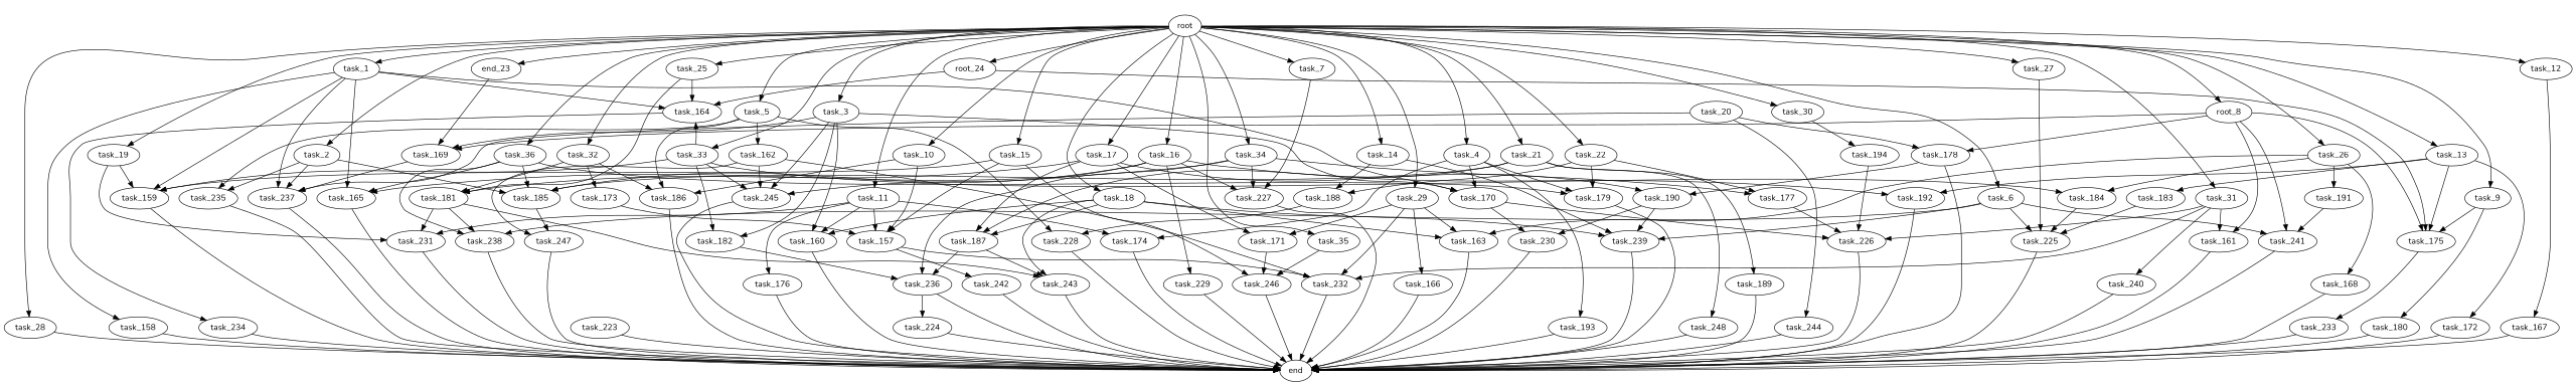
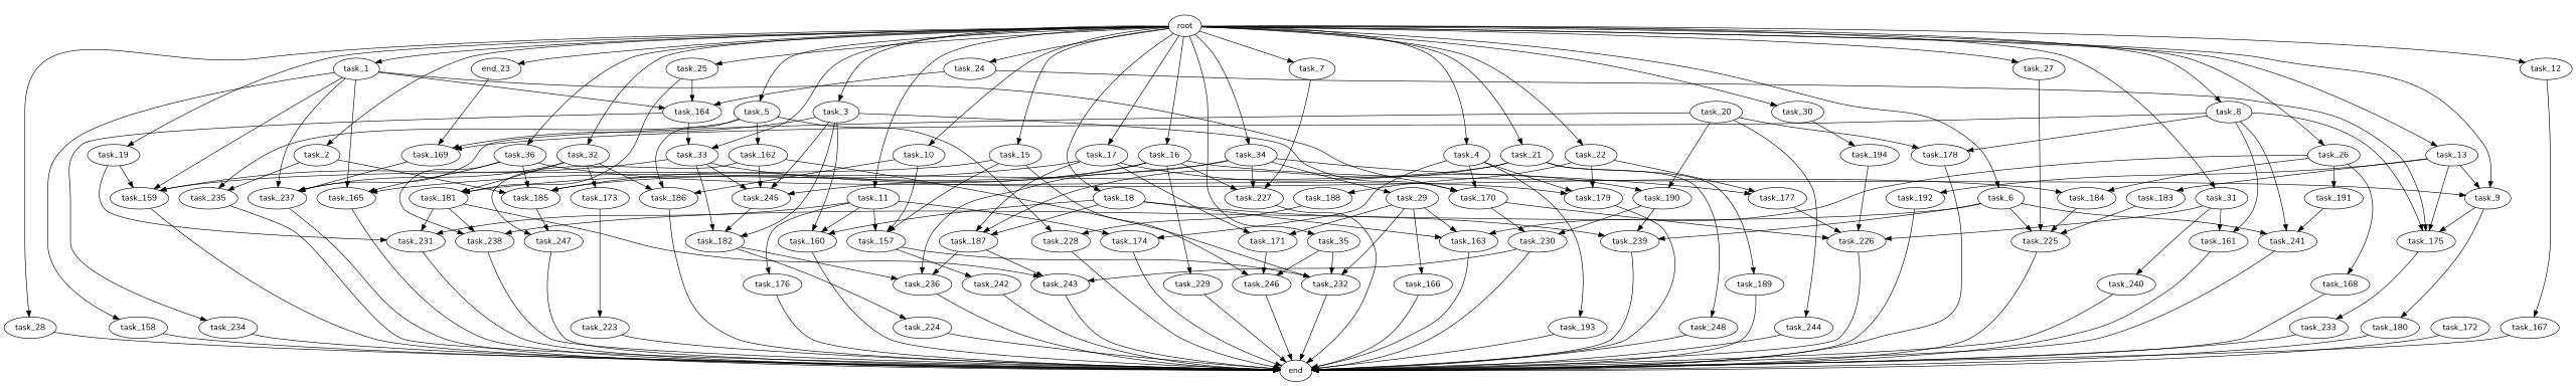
  digraph {
    fontname=Nunito
    node [fontname=Nunito]
    edge [fontname=Nunito]
    root
    task_1
    task_2
    task_3
    task_4
    task_5
    task_6
    task_7
-   task_8 [label=root_8]
+   task_8
    task_9
    task_10
    task_11
    task_12
    task_13
-   task_14
    task_15
    task_16
    task_17
    task_18
    task_19
    task_21
    task_22
    n23 [label=end_23]
-   task_24 [label=root_24]
+   task_24
    task_25
    task_26
    task_27
    task_28
    task_29
    task_30
    task_31
    task_32
    task_33
    task_34
    task_35
    task_36
    task_158
    task_159
    task_164
    task_165
    task_170
    task_237
    task_185
    task_235
    task_160
    task_169
    task_182
    task_245
    task_174
    task_179
    task_193
    task_162
    task_186
    task_228
    task_225
    task_238
    task_239
    task_241
    task_227
    task_161
    task_175
    task_178
    task_180
    task_157
    task_176
    task_231
    task_167
    task_172
    task_183
    task_192
    task_188
    task_246
    task_229
    task_171
    task_181
    task_187
    task_190
    task_163
    task_243
    task_20
    task_244
    task_189
    task_248
    task_177
    task_168
    task_184
    task_191
    end
    task_166
    task_232
    task_194
    task_226
    task_240
    task_173
    task_236
    task_234
    task_230
    task_247
    task_224
    task_233
    task_242
    task_223
    root -> task_1
    root -> task_2
    root -> task_3
    root -> task_4
    root -> task_5
    root -> task_6
    root -> task_7
    root -> task_8
    root -> task_9
    root -> task_10
    root -> task_11
    root -> task_12
    root -> task_13
-   root -> task_14
    root -> task_15
    root -> task_16
    root -> task_17
    root -> task_18
    root -> task_19
    root -> task_21
    root -> task_22
    root -> n23
    root -> task_24
    root -> task_25
    root -> task_26
    root -> task_27
    root -> task_28
-   root -> task_29
+   task_34 -> task_29
    root -> task_30
    root -> task_31
    root -> task_32
    root -> task_33
    root -> task_34
    root -> task_35
    root -> task_36
    task_1 -> task_158
    task_1 -> task_159
    task_1 -> task_164
    task_1 -> task_165
    task_1 -> task_170
    task_1 -> task_237
-   task_2 -> task_237
+   task_32 -> task_237
    task_2 -> task_185
    task_2 -> task_235
    task_3 -> task_170
    task_3 -> task_160
    task_3 -> task_169
    task_3 -> task_182
    task_3 -> task_245
    task_4 -> task_170
    task_4 -> task_174
    task_4 -> task_179
    task_4 -> task_193
    task_5 -> task_235
    task_5 -> task_162
    task_5 -> task_186
    task_5 -> task_228
    task_6 -> task_225
    task_6 -> task_238
    task_6 -> task_239
    task_6 -> task_241
    task_7 -> task_227
    task_8 -> task_169
    task_8 -> task_241
    task_8 -> task_161
    task_8 -> task_175
    task_8 -> task_178
    task_9 -> task_175
    task_9 -> task_180
    task_10 -> task_186
    task_10 -> task_157
    task_11 -> task_160
    task_11 -> task_174
    task_11 -> task_157
    task_11 -> task_176
    task_11 -> task_231
    task_12 -> task_167
    task_13 -> task_175
-   task_13 -> task_172
+   task_13 -> task_9
    task_13 -> task_183
    task_13 -> task_192
-   task_14 -> task_239
-   task_14 -> task_188
    task_15 -> task_159
    task_15 -> task_157
    task_15 -> task_246
    task_16 -> task_185
    task_16 -> task_245
    task_16 -> task_227
-   task_16 -> task_192
+   task_16 -> task_9
    task_16 -> task_229
    task_17 -> task_171
    task_17 -> task_181
    task_17 -> task_187
    task_17 -> task_190
    task_18 -> task_160
    task_18 -> task_239
    task_18 -> task_187
    task_18 -> task_163
-   task_18 -> task_243
+   task_230 -> task_243
    task_19 -> task_159
    task_19 -> task_231
    task_21 -> task_185
    task_21 -> task_187
    task_21 -> task_189
    task_21 -> task_248
    task_22 -> task_179
    task_22 -> task_188
    task_22 -> task_177
    n23 -> task_169
    task_24 -> task_164
    task_24 -> task_175
    task_25 -> task_164
    task_25 -> task_181
    task_26 -> task_163
    task_26 -> task_168
    task_26 -> task_184
    task_26 -> task_191
    task_27 -> task_225
    task_28 -> end
    task_29 -> task_171
    task_29 -> task_163
    task_29 -> task_166
    task_29 -> task_232
    task_30 -> task_194
    task_31 -> task_161
-   task_31 -> task_232
+   task_35 -> task_232
    task_31 -> task_226
    task_31 -> task_240
    task_32 -> task_186
    task_32 -> task_181
    task_32 -> task_173
    task_33 -> task_159
-   task_33 -> task_164
+   task_164 -> task_33
    task_33 -> task_182
    task_33 -> task_245
    task_33 -> task_184
    task_34 -> task_165
    task_34 -> task_227
    task_34 -> task_177
    task_34 -> task_236
    task_35 -> task_246
    task_36 -> task_165
    task_36 -> task_185
    task_36 -> task_179
    task_36 -> task_238
    task_158 -> end
    task_159 -> end
    task_164 -> task_234
    task_165 -> end
    task_170 -> task_226
    task_170 -> task_230
    task_237 -> end
    task_185 -> task_247
    task_235 -> end
    task_160 -> end
    task_169 -> task_237
    task_182 -> task_236
-   task_236 -> task_224
-   task_245 -> end
+   task_182 -> task_224
+   task_245 -> task_182
    task_174 -> end
    task_179 -> end
    task_193 -> end
    task_162 -> task_245
    task_162 -> task_232
    task_162 -> task_247
    task_186 -> end
    task_228 -> end
    task_225 -> end
    task_238 -> end
    task_239 -> end
    task_241 -> end
    task_227 -> end
    task_161 -> end
    task_175 -> task_233
    task_178 -> end
    task_180 -> end
    task_157 -> task_232
    task_157 -> task_242
    task_176 -> end
    task_231 -> end
    task_167 -> end
    task_172 -> end
    task_183 -> task_225
    task_192 -> end
    task_188 -> task_228
    task_246 -> end
    task_229 -> end
    task_171 -> task_246
    task_181 -> task_238
    task_181 -> task_231
    task_181 -> task_243
    task_187 -> task_243
    task_187 -> task_236
    task_190 -> task_239
    task_190 -> task_230
    task_163 -> end
    task_243 -> end
    task_20 -> task_237
    task_20 -> task_178
-   task_178 -> task_190
+   task_20 -> task_190
    task_20 -> task_244
    task_244 -> end
    task_189 -> end
    task_248 -> end
    task_177 -> task_226
    task_168 -> end
    task_184 -> task_225
    task_191 -> task_241
    task_166 -> end
    task_232 -> end
    task_194 -> task_226
    task_226 -> end
    task_240 -> end
-   task_173 -> task_157
+   task_173 -> task_223
    task_236 -> end
    task_234 -> end
    task_230 -> end
    task_247 -> end
    task_224 -> end
    task_233 -> end
    task_242 -> end
    task_223 -> end
  }
